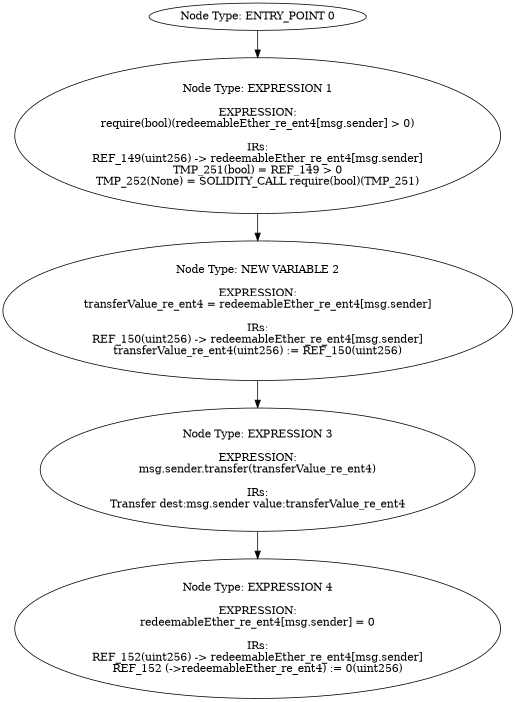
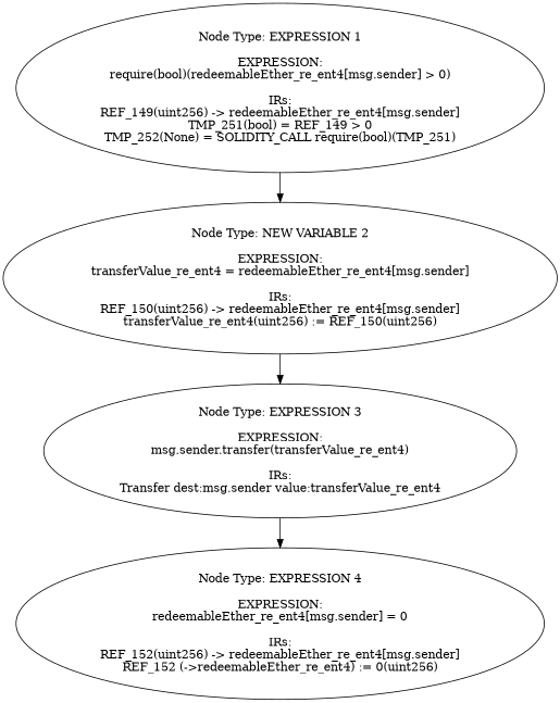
  digraph {
-   n1 [label="Node Type: ENTRY_POINT 0\n"]
    n2 [label="Node Type: EXPRESSION 1\n\nEXPRESSION:\nrequire(bool)(redeemableEther_re_ent4[msg.sender] > 0)\n\nIRs:\nREF_149(uint256) -> redeemableEther_re_ent4[msg.sender]\nTMP_251(bool) = REF_149 > 0\nTMP_252(None) = SOLIDITY_CALL require(bool)(TMP_251)"]
    n3 [label="Node Type: NEW VARIABLE 2\n\nEXPRESSION:\ntransferValue_re_ent4 = redeemableEther_re_ent4[msg.sender]\n\nIRs:\nREF_150(uint256) -> redeemableEther_re_ent4[msg.sender]\ntransferValue_re_ent4(uint256) := REF_150(uint256)"]
    n4 [label="Node Type: EXPRESSION 3\n\nEXPRESSION:\nmsg.sender.transfer(transferValue_re_ent4)\n\nIRs:\nTransfer dest:msg.sender value:transferValue_re_ent4"]
    n5 [label="Node Type: EXPRESSION 4\n\nEXPRESSION:\nredeemableEther_re_ent4[msg.sender] = 0\n\nIRs:\nREF_152(uint256) -> redeemableEther_re_ent4[msg.sender]\nREF_152 (->redeemableEther_re_ent4) := 0(uint256)"]
-   n1 -> n2
    n2 -> n3
    n3 -> n4
    n4 -> n5
  }
